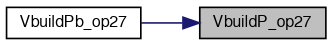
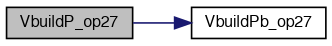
  digraph {
    rankdir=LR
    node [color=black fontname=FreeSans fontsize=10 shape=record style=filled]
    n1 [fillcolor=grey75 fontcolor=black height=0.2 label=VbuildP_op27 width=0.4]
    n2 [fillcolor=white height=0.2 label=VbuildPb_op27 width=0.4]
-   n2 -> n1 [color=midnightblue fontname=FreeSans fontsize=10 labelfontname=FreeSans labelfontsize=10 style=solid]
+   n1 -> n2 [color=midnightblue fontname=FreeSans fontsize=10 labelfontname=FreeSans labelfontsize=10 style=solid]
  }
